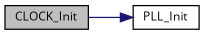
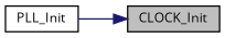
  digraph {
    rankdir=LR
    fontname="Open Sans"
    node [color=black fontname="Open Sans" fontsize=10 shape=record style=filled]
    n1 [fillcolor=grey75 fontcolor=black height=0.2 label=CLOCK_Init width=0.4]
    n2 [fillcolor=white height=0.2 label=PLL_Init width=0.4]
-   n1 -> n2 [color=midnightblue fontname="Open Sans" fontsize=10 labelfontname=Helvetica labelfontsize=10 style=solid]
+   n2 -> n1 [color=midnightblue fontname="Open Sans" fontsize=10 labelfontname=Helvetica labelfontsize=10 style=solid]
  }
